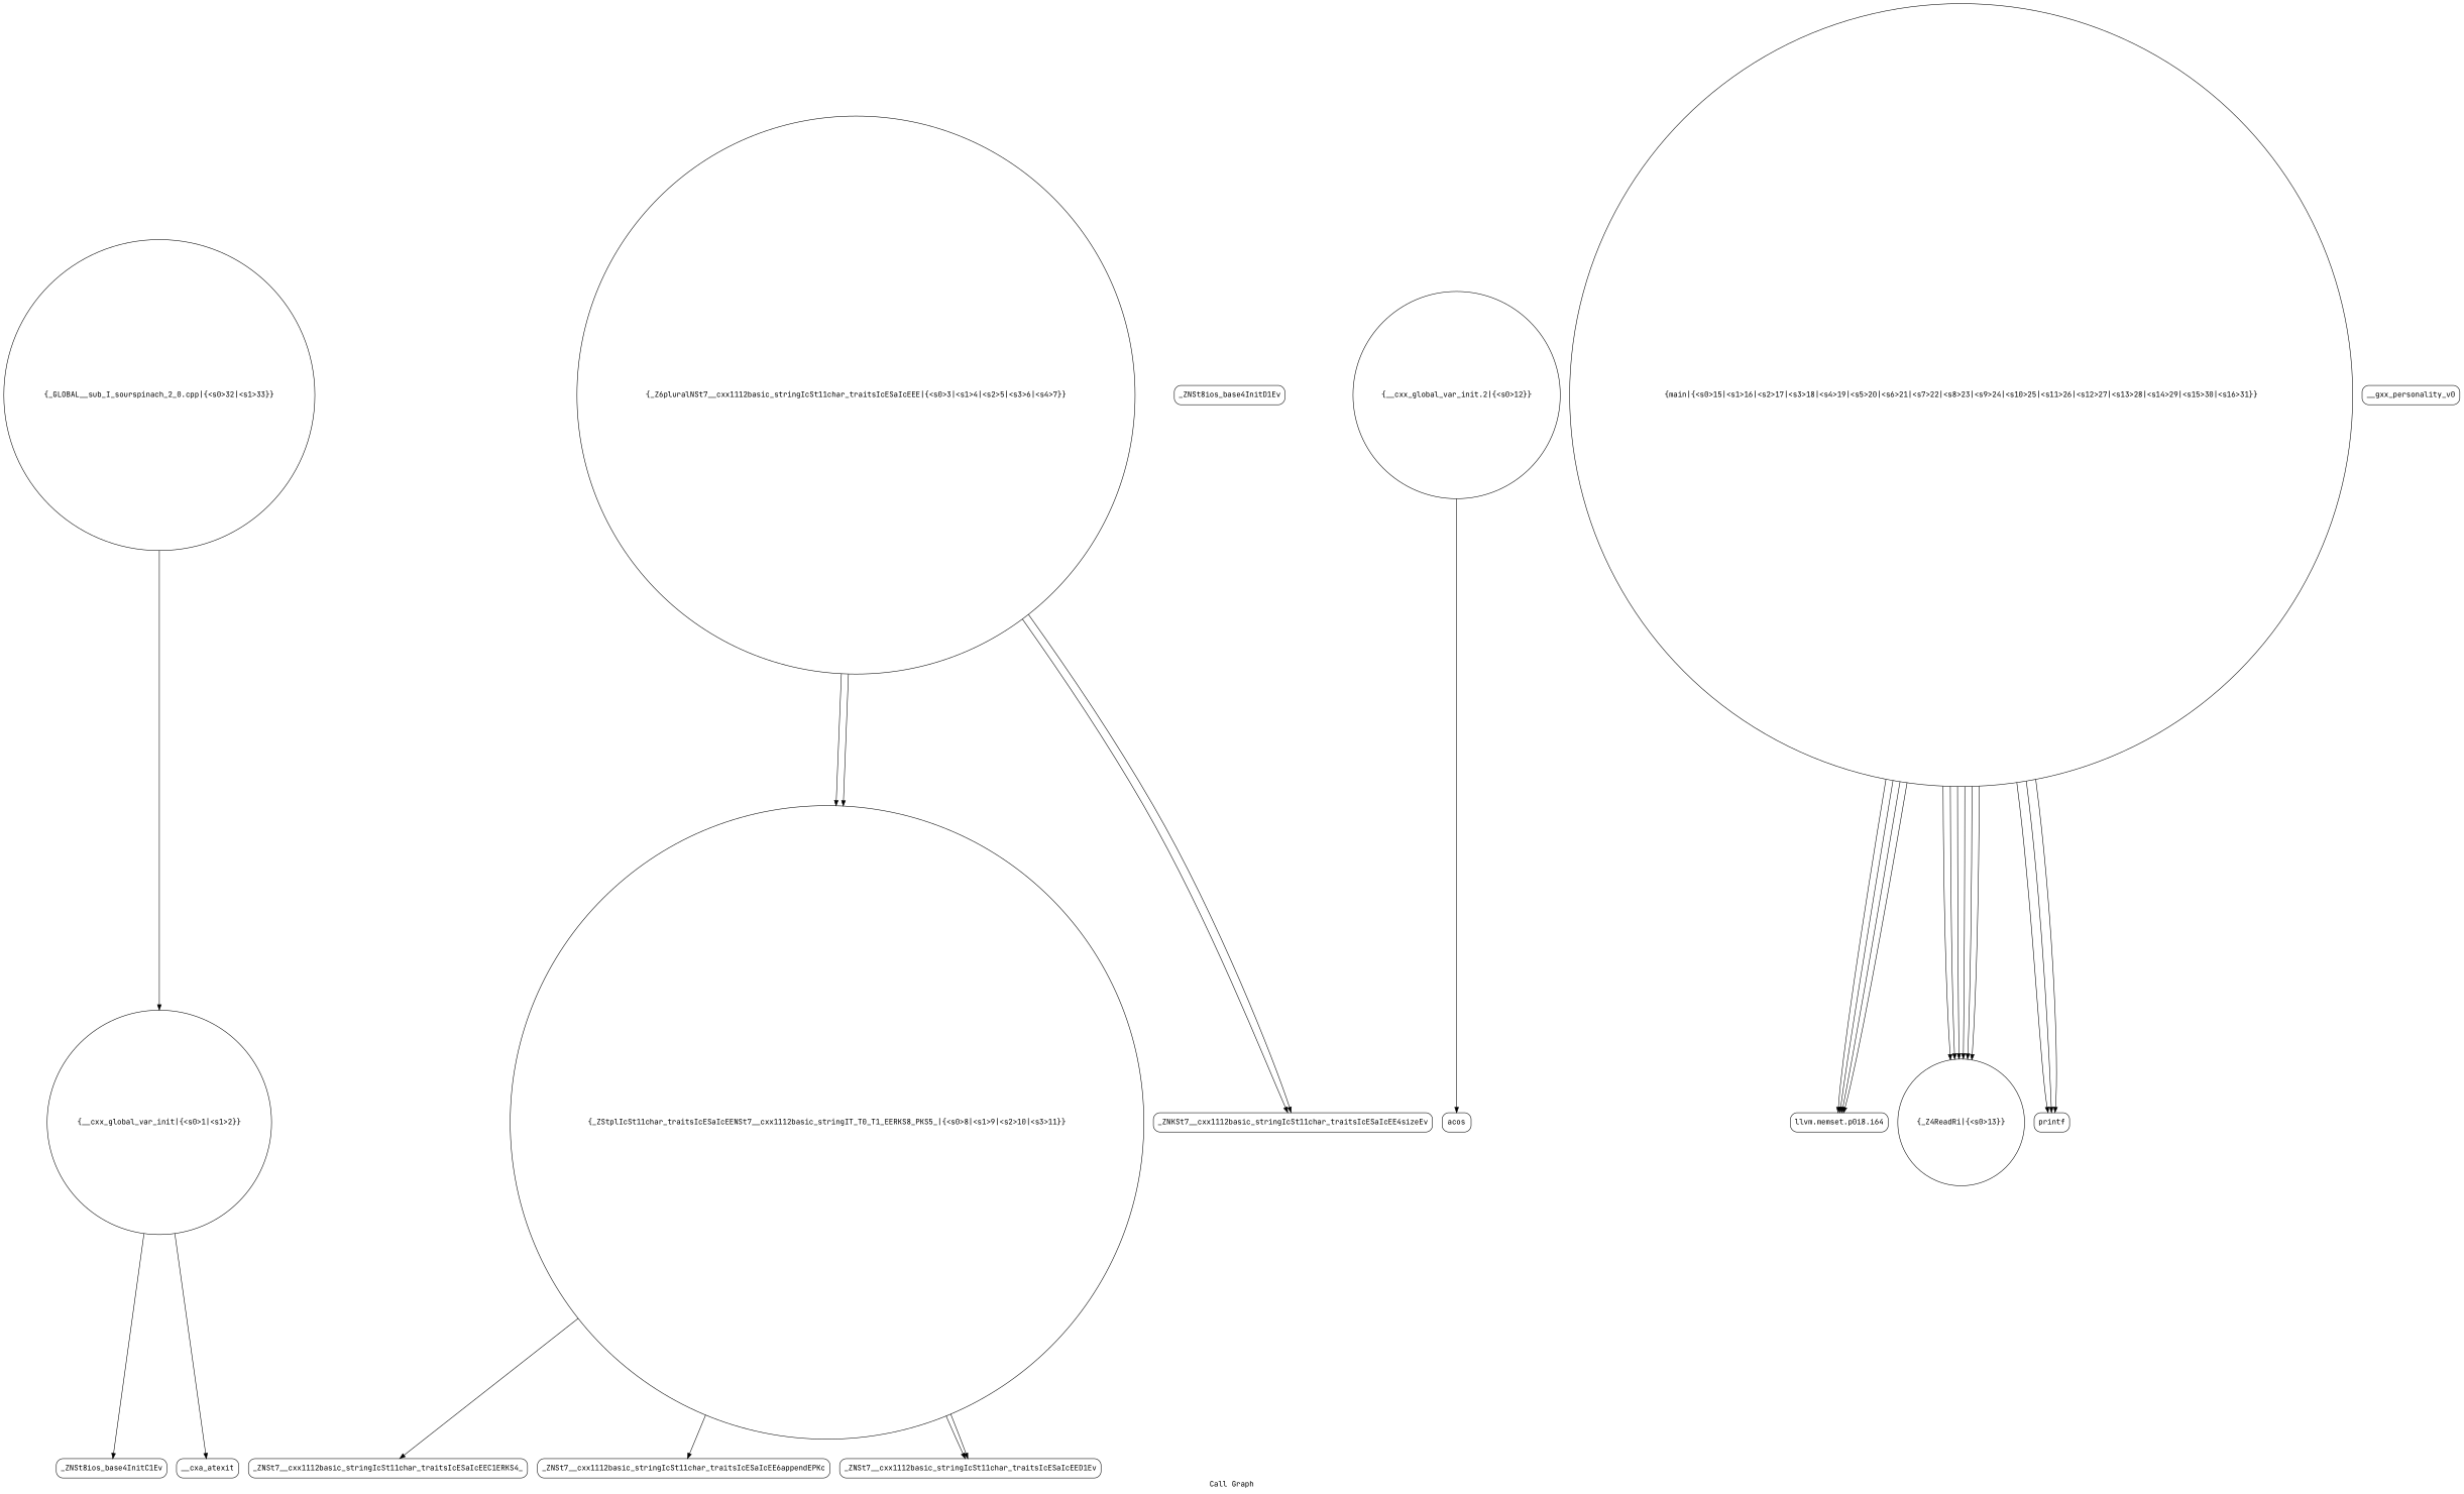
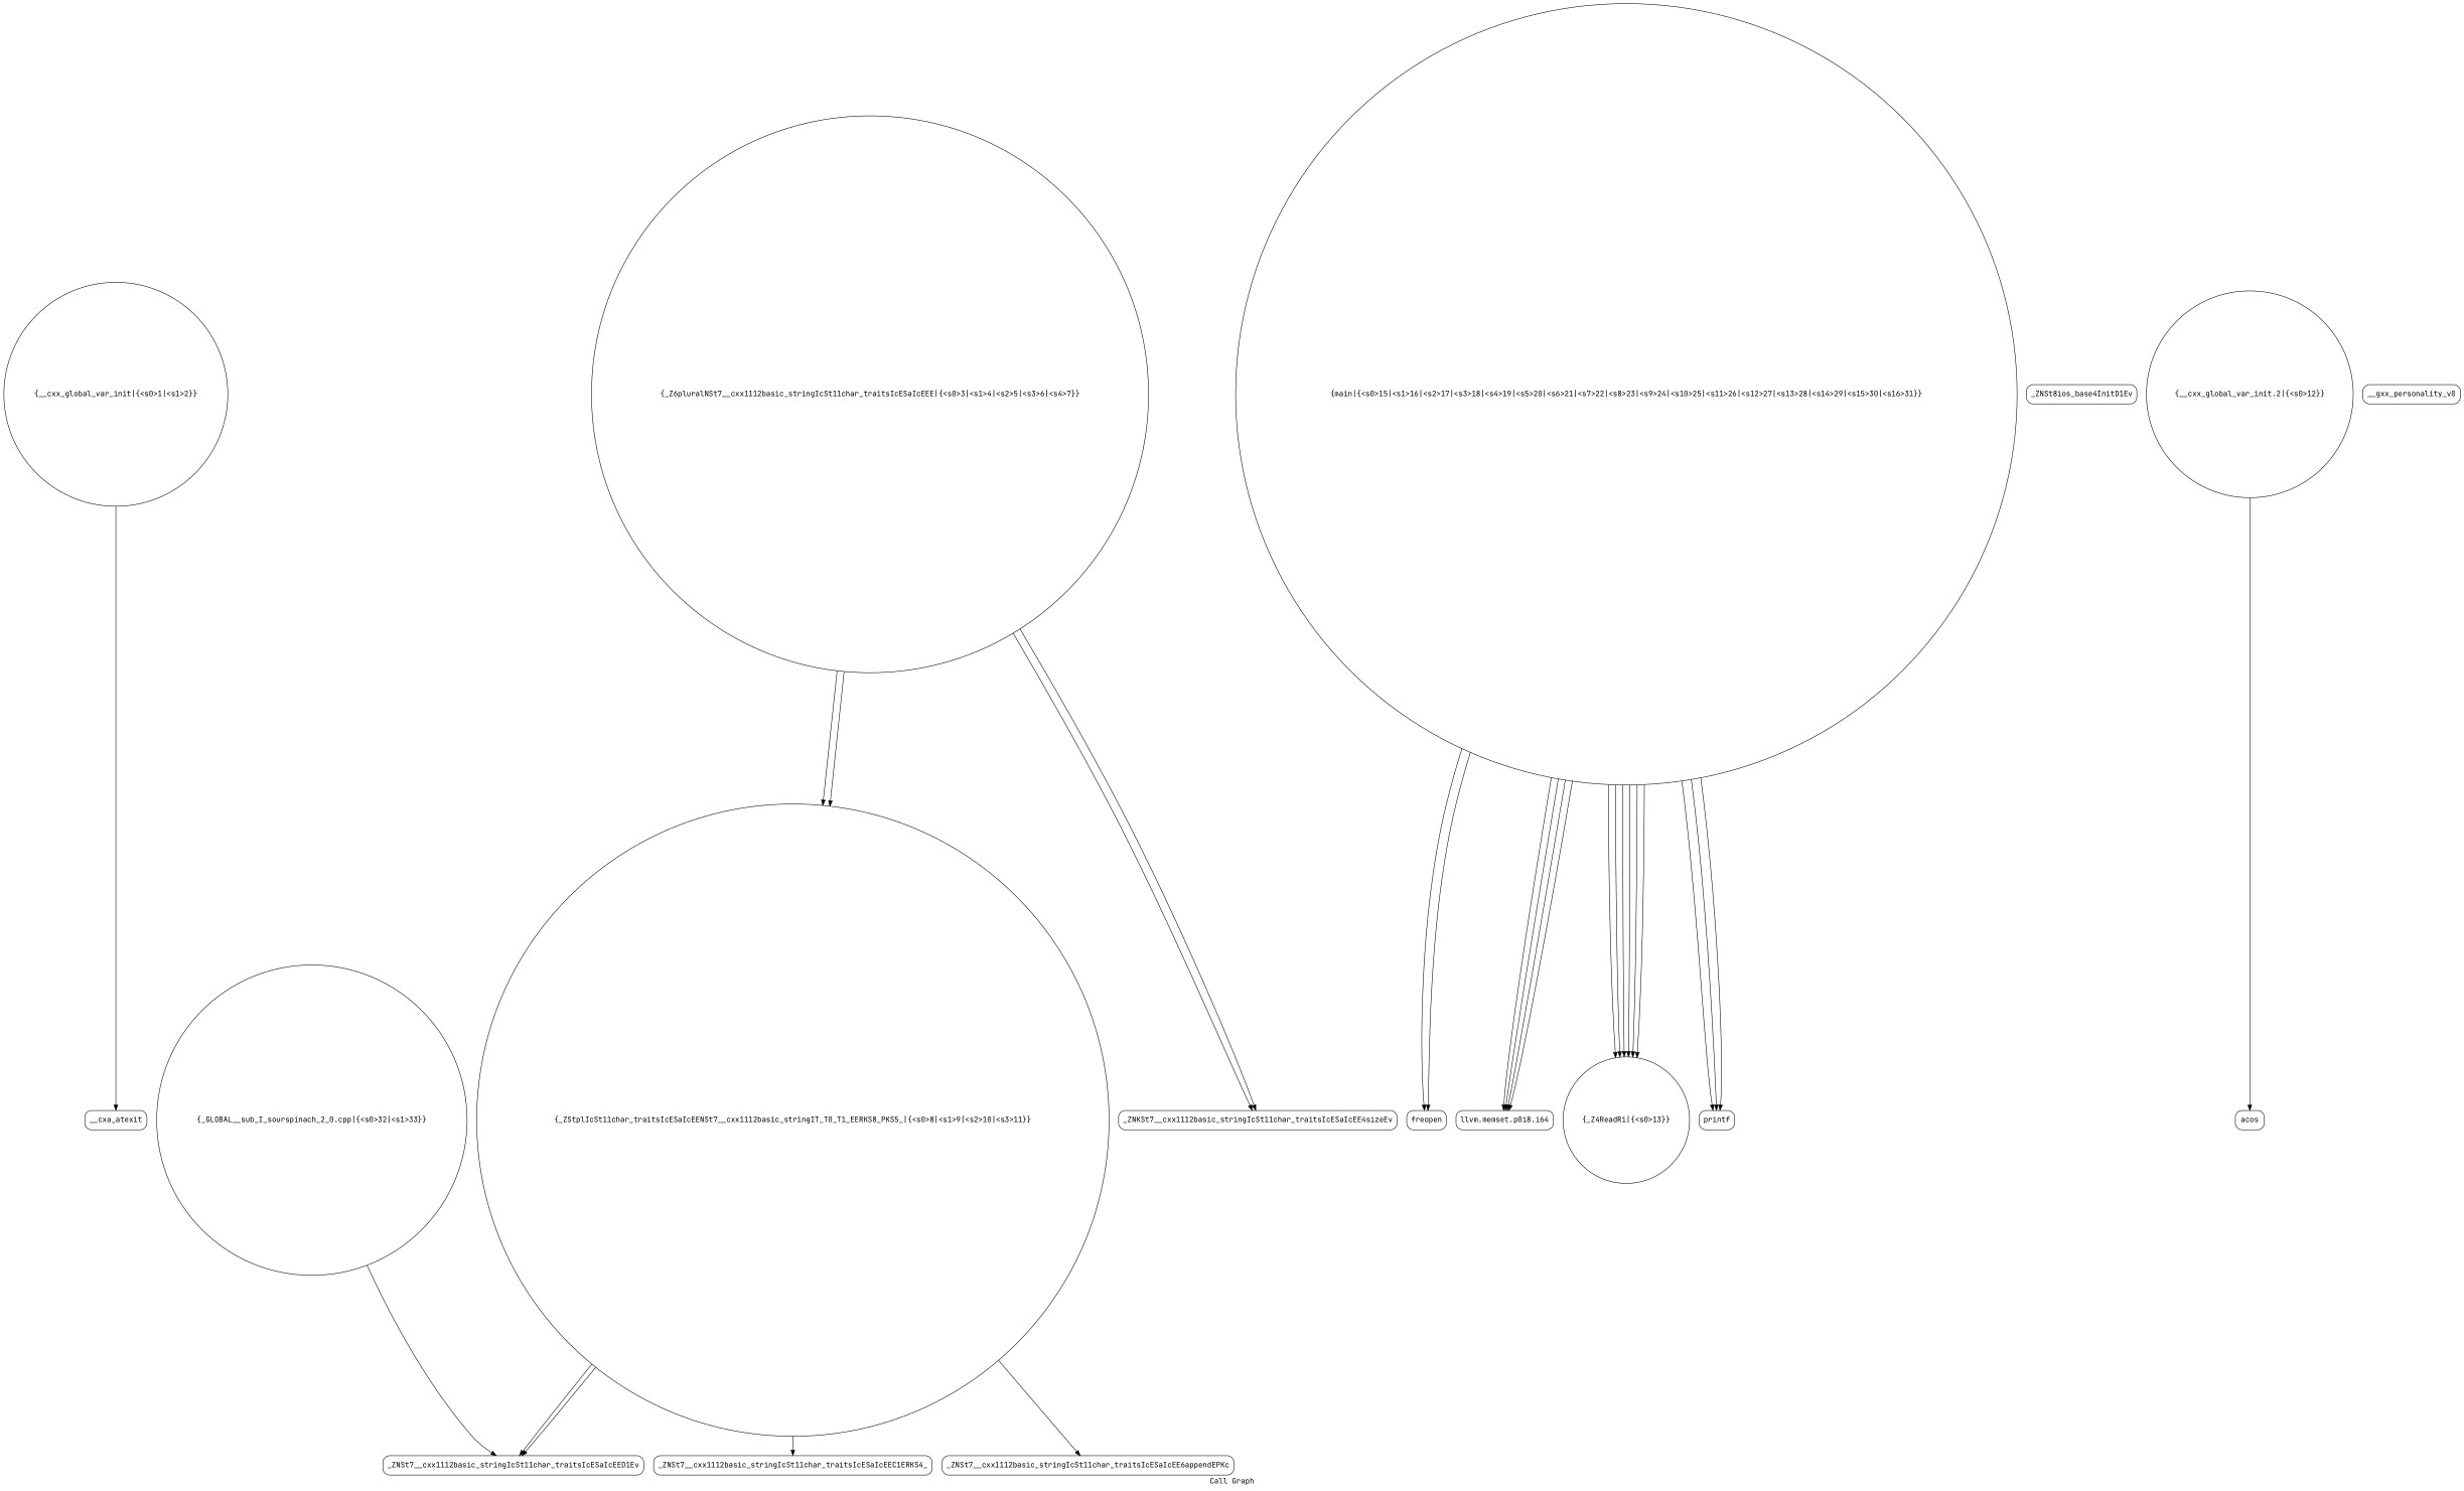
  digraph {
    fontname="JetBrains Mono"
    label="Call Graph"
    node [fontname="JetBrains Mono" shape=Mrecord]
    edge [color=black fontname="JetBrains Mono" tailport=s0]
    n1 [label="{__cxx_global_var_init|{<s0>1|<s1>2}}" shape=circle]
-   n2 [label="{_ZNSt8ios_base4InitC1Ev}"]
    n3 [label="{__cxa_atexit}"]
    n4 [label="{_ZStplIcSt11char_traitsIcESaIcEENSt7__cxx1112basic_stringIT_T0_T1_EERKS8_PKS5_|{<s0>8|<s1>9|<s2>10|<s3>11}}" shape=circle]
    n5 [label="{_ZNSt7__cxx1112basic_stringIcSt11char_traitsIcESaIcEEC1ERKS4_}"]
    n6 [label="{_ZNSt7__cxx1112basic_stringIcSt11char_traitsIcESaIcEE6appendEPKc}"]
    n7 [label="{_ZNSt7__cxx1112basic_stringIcSt11char_traitsIcESaIcEED1Ev}"]
+   n8 [label="{freopen}"]
    n9 [label="{_ZNSt8ios_base4InitD1Ev}"]
    n10 [label="{acos}"]
    n11 [label="{llvm.memset.p0i8.i64}"]
    n12 [label="{_Z6pluralNSt7__cxx1112basic_stringIcSt11char_traitsIcESaIcEEE|{<s0>3|<s1>4|<s2>5|<s3>6|<s4>7}}" shape=circle]
    n13 [label="{_ZNKSt7__cxx1112basic_stringIcSt11char_traitsIcESaIcEE4sizeEv}"]
    n14 [label="{main|{<s0>15|<s1>16|<s2>17|<s3>18|<s4>19|<s5>20|<s6>21|<s7>22|<s8>23|<s9>24|<s10>25|<s11>26|<s12>27|<s13>28|<s14>29|<s15>30|<s16>31}}" shape=circle]
    n15 [label="{_Z4ReadRi|{<s0>13}}" shape=circle]
    n16 [label="{printf}"]
    n17 [label="{__gxx_personality_v0}"]
    n18 [label="{__cxx_global_var_init.2|{<s0>12}}" shape=circle]
    n19 [label="{_GLOBAL__sub_I_sourspinach_2_0.cpp|{<s0>32|<s1>33}}" shape=circle]
-   n1 -> n2
    n1 -> n3 [tailport=s1]
    n4 -> n5
    n4 -> n6 [tailport=s1]
    n4 -> n7 [tailport=s2]
    n4 -> n7 [tailport=s3]
    n12 -> n4 [tailport=s3]
    n12 -> n4 [tailport=s4]
    n12 -> n13
    n12 -> n13 [tailport=s1]
+   n14 -> n8
+   n14 -> n8 [tailport=s1]
    n14 -> n11 [tailport=s7]
    n14 -> n11 [tailport=s8]
    n14 -> n11 [tailport=s11]
    n14 -> n11 [tailport=s13]
    n14 -> n15 [tailport=s2]
    n14 -> n15 [tailport=s4]
    n14 -> n15 [tailport=s5]
    n14 -> n15 [tailport=s6]
    n14 -> n15 [tailport=s9]
    n14 -> n15 [tailport=s10]
    n14 -> n16 [tailport=s3]
    n14 -> n16 [tailport=s15]
    n14 -> n16 [tailport=s16]
    n18 -> n10
-   n19 -> n1
+   n19 -> n7
  }
